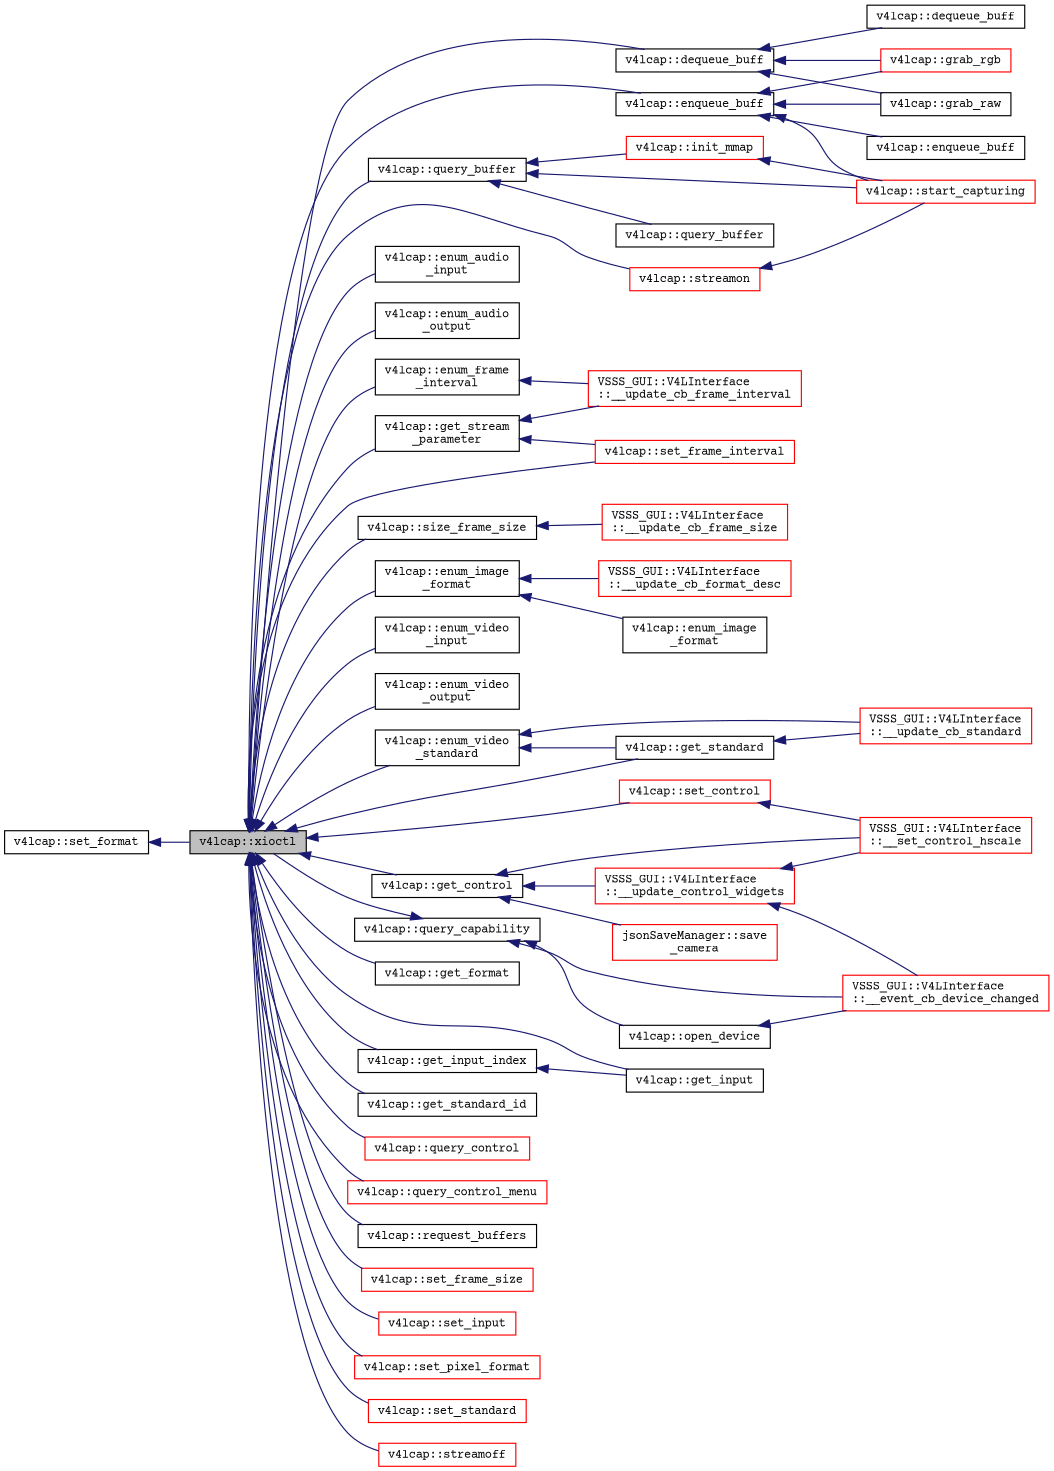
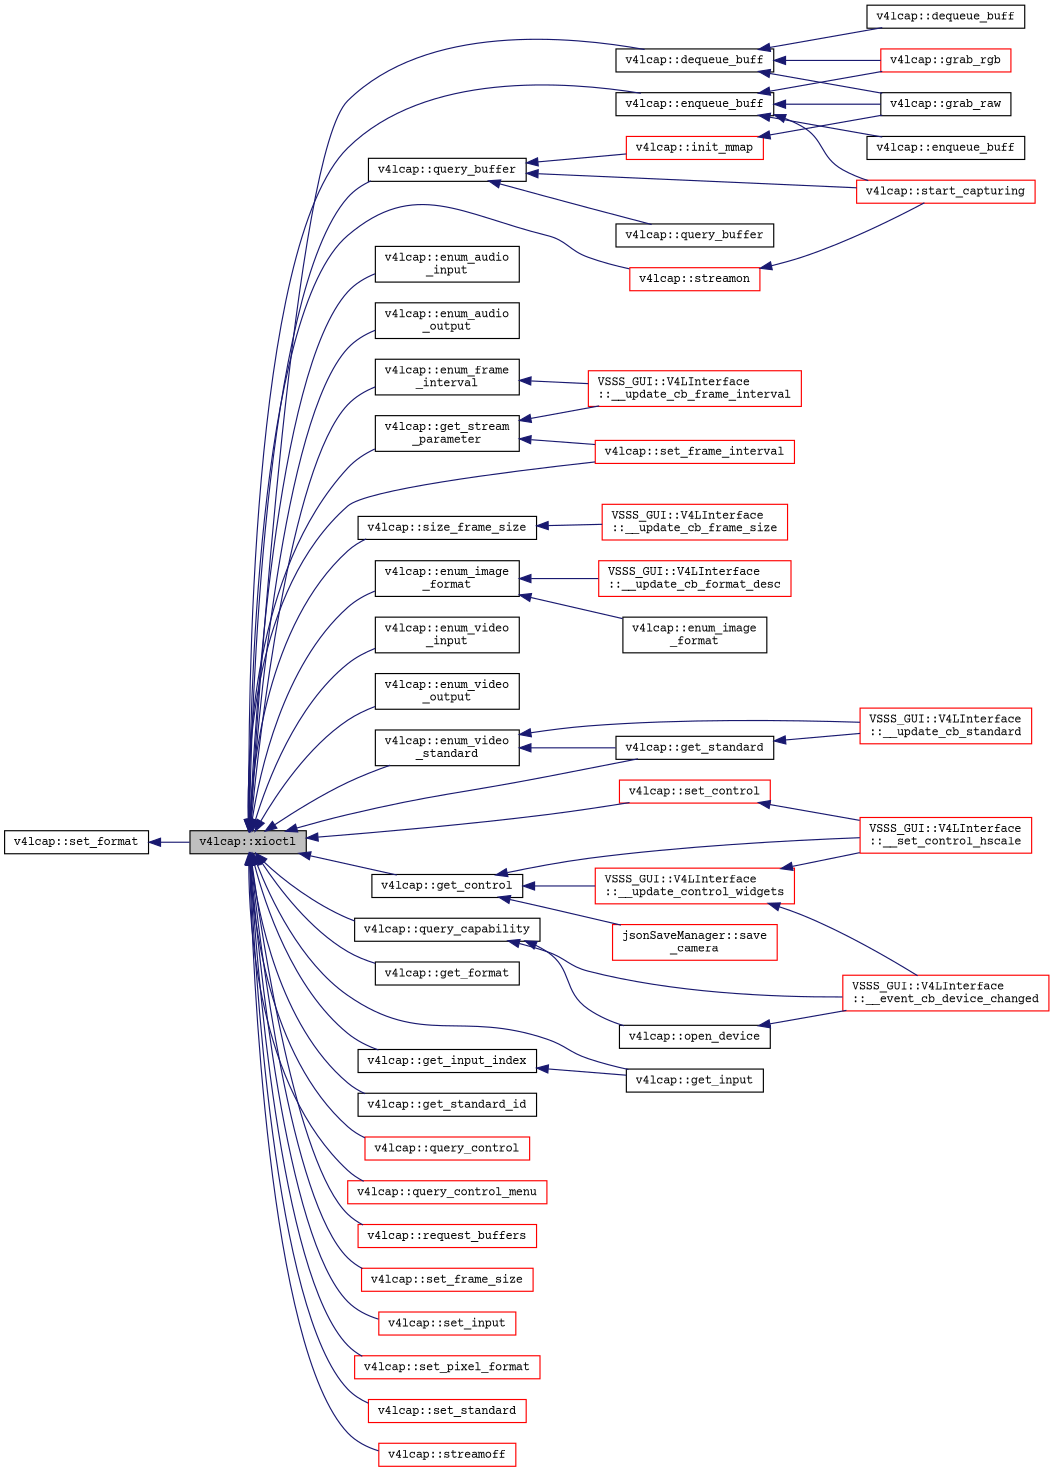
  digraph {
    fontname="Courier Prime"
    rankdir=LR
    node [color=black fillcolor=white fontname="Courier Prime" fontsize=10 shape=record style=filled]
    edge [color=midnightblue dir=back fontname="Courier Prime" fontsize=10 labelfontname=Helvetica labelfontsize=10 style=solid]
    n1 [fillcolor=grey75 fontcolor=black height=0.2 label="v4lcap::xioctl" width=0.4]
    n2 [height=0.2 label="v4lcap::dequeue_buff" width=0.4]
    n3 [height=0.2 label="v4lcap::enqueue_buff" width=0.4]
    n4 [height=0.2 label="v4lcap::enum_audio\l_input" width=0.4]
    n5 [height=0.2 label="v4lcap::enum_audio\l_output" width=0.4]
    n6 [height=0.2 label="v4lcap::enum_frame\l_interval" width=0.4]
    n7 [height=0.2 label="v4lcap::size_frame_size" width=0.4]
    n8 [height=0.2 label="v4lcap::enum_image\l_format" width=0.4]
    n9 [height=0.2 label="v4lcap::enum_video\l_input" width=0.4]
    n10 [height=0.2 label="v4lcap::enum_video\l_output" width=0.4]
    n11 [height=0.2 label="v4lcap::enum_video\l_standard" width=0.4]
    n12 [height=0.2 label="v4lcap::get_standard" width=0.4]
    n13 [height=0.2 label="v4lcap::get_control" width=0.4]
    n14 [height=0.2 label="v4lcap::get_format" width=0.4]
    n15 [height=0.2 label="v4lcap::get_input" width=0.4]
    n16 [height=0.2 label="v4lcap::get_input_index" width=0.4]
    n17 [height=0.2 label="v4lcap::get_standard_id" width=0.4]
    n18 [height=0.2 label="v4lcap::get_stream\l_parameter" width=0.4]
    n19 [color=red height=0.2 label="v4lcap::set_frame_interval" width=0.4]
    n20 [height=0.2 label="v4lcap::query_buffer" width=0.4]
    n21 [height=0.2 label="v4lcap::query_capability" width=0.4]
    n22 [color=red height=0.2 label="v4lcap::query_control" width=0.4]
    n23 [color=red height=0.2 label="v4lcap::query_control_menu" width=0.4]
-   n24 [height=0.2 label="v4lcap::request_buffers" width=0.4]
+   n24 [color=red height=0.2 label="v4lcap::request_buffers" width=0.4]
    n25 [color=red height=0.2 label="v4lcap::set_control" width=0.4]
    n26 [color=red height=0.2 label="v4lcap::set_frame_size" width=0.4]
    n27 [color=red height=0.2 label="v4lcap::set_input" width=0.4]
    n28 [color=red height=0.2 label="v4lcap::set_pixel_format" width=0.4]
    n29 [color=red height=0.2 label="v4lcap::set_standard" width=0.4]
    n30 [color=red height=0.2 label="v4lcap::streamoff" width=0.4]
    n31 [color=red height=0.2 label="v4lcap::streamon" width=0.4]
    n32 [height=0.2 label="v4lcap::dequeue_buff" width=0.4]
    n33 [height=0.2 label="v4lcap::grab_raw" width=0.4]
    n34 [color=red height=0.2 label="v4lcap::grab_rgb" width=0.4]
    n35 [height=0.2 label="v4lcap::enqueue_buff" width=0.4]
    n36 [color=red height=0.2 label="v4lcap::start_capturing" width=0.4]
    n37 [color=red height=0.2 label="VSSS_GUI::V4LInterface\l::__update_cb_frame_interval" width=0.4]
    n38 [color=red height=0.2 label="VSSS_GUI::V4LInterface\l::__update_cb_frame_size" width=0.4]
    n39 [color=red height=0.2 label="VSSS_GUI::V4LInterface\l::__update_cb_format_desc" width=0.4]
    n40 [height=0.2 label="v4lcap::enum_image\l_format" width=0.4]
    n41 [color=red height=0.2 label="VSSS_GUI::V4LInterface\l::__update_cb_standard" width=0.4]
    n42 [color=red height=0.2 label="VSSS_GUI::V4LInterface\l::__set_control_hscale" width=0.4]
    n43 [color=red height=0.2 label="VSSS_GUI::V4LInterface\l::__update_control_widgets" width=0.4]
    n44 [color=red height=0.2 label="jsonSaveManager::save\l_camera" width=0.4]
    n45 [color=red height=0.2 label="v4lcap::init_mmap" width=0.4]
    n46 [height=0.2 label="v4lcap::query_buffer" width=0.4]
    n47 [color=red height=0.2 label="VSSS_GUI::V4LInterface\l::__event_cb_device_changed" width=0.4]
    n48 [height=0.2 label="v4lcap::open_device" width=0.4]
    n49 [height=0.2 label="v4lcap::set_format" width=0.4]
    n1 -> n2
    n1 -> n3
    n1 -> n4
    n1 -> n5
    n1 -> n6
    n1 -> n7
    n1 -> n8
    n1 -> n9
    n1 -> n10
    n1 -> n11
    n1 -> n12
    n1 -> n13
    n1 -> n14
    n1 -> n15
    n1 -> n16
    n1 -> n17
    n1 -> n18
    n1 -> n19
    n1 -> n20
-   n21 -> n1
+   n1 -> n21
    n1 -> n22
    n1 -> n23
    n1 -> n24
    n1 -> n25
    n1 -> n26
    n1 -> n27
    n1 -> n28
    n1 -> n29
    n1 -> n30
    n1 -> n31
    n2 -> n32
    n2 -> n33
    n2 -> n34
    n3 -> n33
    n3 -> n34
    n3 -> n35
    n3 -> n36
    n6 -> n37
    n7 -> n38
    n8 -> n39
    n8 -> n40
    n11 -> n12
    n11 -> n41
    n12 -> n41
    n13 -> n42
    n13 -> n43
    n13 -> n44
    n16 -> n15
    n18 -> n19
    n18 -> n37
    n20 -> n36
    n20 -> n45
    n20 -> n46
    n21 -> n47
    n21 -> n48
    n25 -> n42
    n31 -> n36
    n43 -> n42
    n43 -> n47
-   n45 -> n36
+   n45 -> n33
    n48 -> n47
    n49 -> n1
  }
